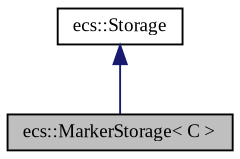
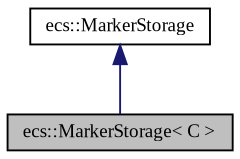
  digraph {
    fontname="Liberation Serif"
    node [color=black fontname="Liberation Serif" fontsize=10 shape=record style=filled]
    n1 [fillcolor=grey75 fontcolor=black height=0.2 label="ecs::MarkerStorage\< C \>" width=0.4]
-   n2 [fillcolor=white height=0.2 label="ecs::Storage" width=0.4]
+   n2 [fillcolor=white height=0.2 label="ecs::MarkerStorage" width=0.4]
    n2 -> n1 [color=midnightblue dir=back fontname="Liberation Serif" fontsize=10 labelfontname=Helvetica labelfontsize=10 style=solid]
  }
